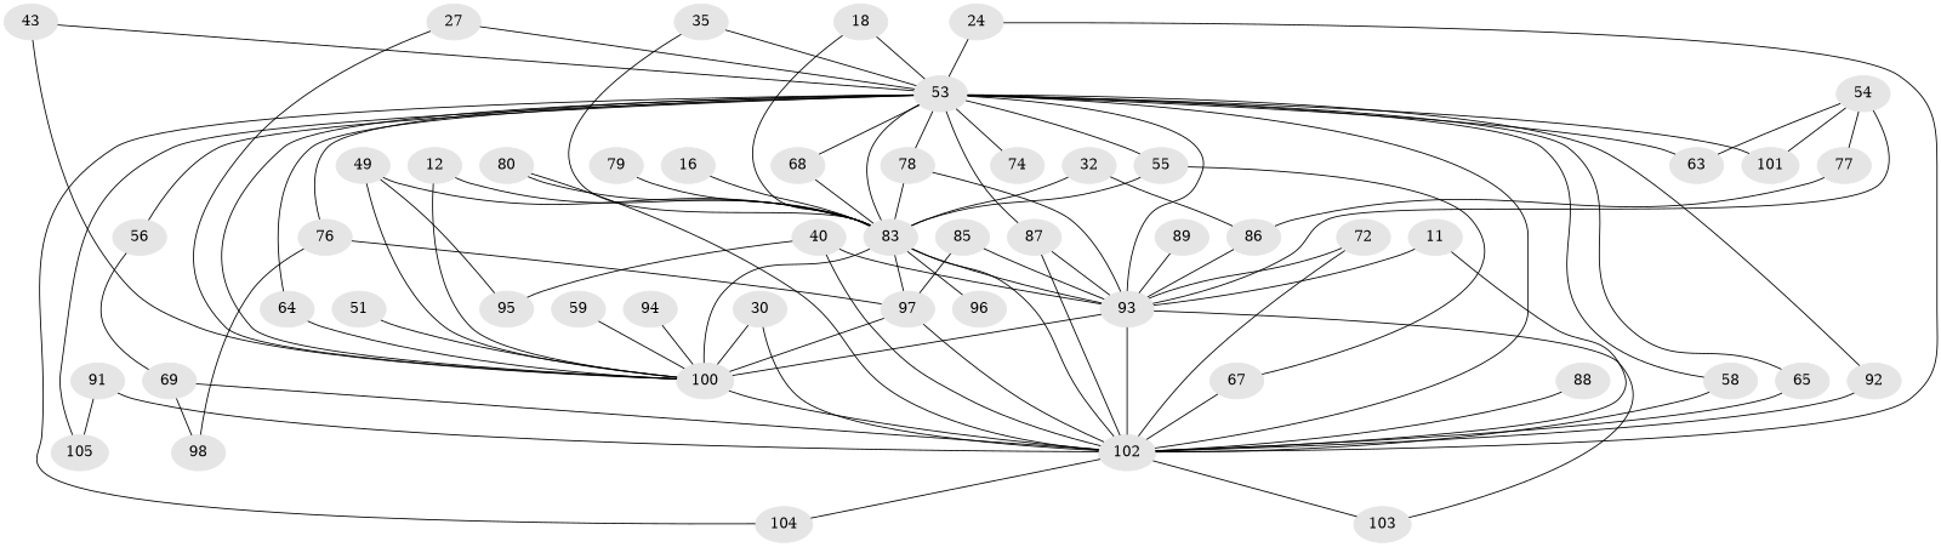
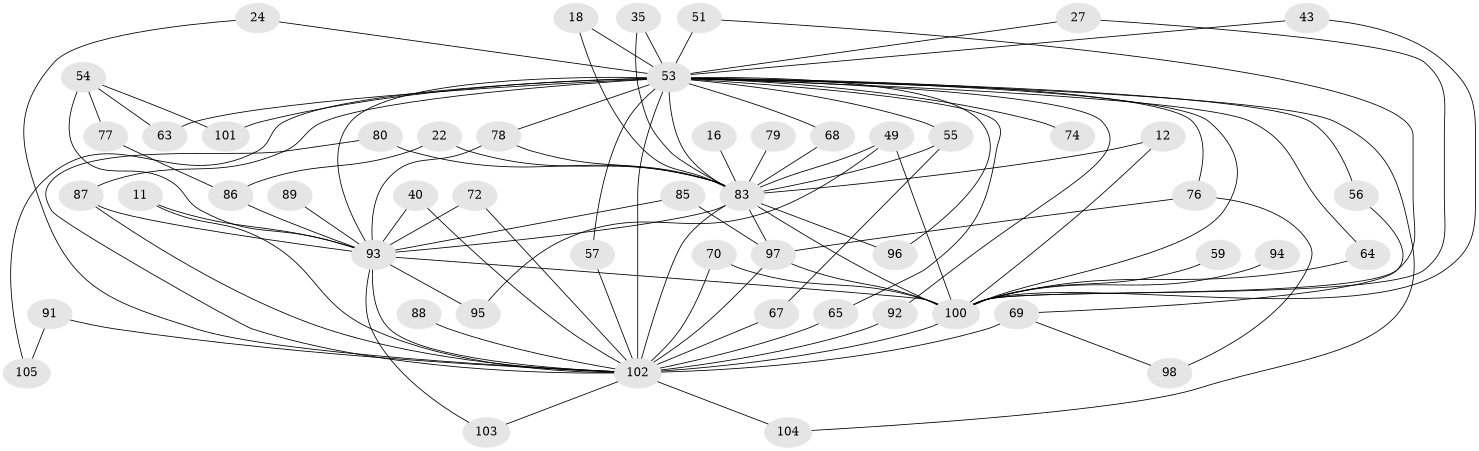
  graph {
    node [color=gray90 style=filled]
    93 [super="+22+90+62"]
    102 [super="+73+10"]
    100 [super="+19+5"]
    95
    103 [super="+17"]
    11
    104
    83 [super="+45+6"]
    96
    97 [super="+82"]
    12
    16
    53 [super="+31+7"]
    55
    56
-   58
+   58 [label=57]
    63
    64 [super="+20"]
    65 [super="+61"]
    68 [super="+28+38"]
    74
    76 [super="+75"]
    78 [super="+57"]
    87
    92 [super="+71"]
    101 [super="+99"]
    105
    18
    24
    27
-   32
+   32 [label=22]
    86 [super="+15"]
    35
    40
    43
    49 [super="+29"]
    51
    67 [super="+66"]
    69 [super="+46"]
    98
    54 [super="+33"]
    77
    59
-   70 [label=30]
+   70
    72 [super="+52"]
    88
    79
    80
    85
    89
    91
    94
    93 -- 102 [weight=7]
    93 -- 100 [weight=6]
-   40 -- 95
+   93 -- 95
    93 -- 103
    102 -- 103
    102 -- 104
    100 -- 102 [weight=6]
    11 -- 93
    11 -- 102
    83 -- 93 [weight=9]
    83 -- 102 [weight=4]
    83 -- 100 [weight=6]
    83 -- 96
    83 -- 97 [weight=2]
    97 -- 102
    97 -- 100
    12 -- 100
    12 -- 83
    16 -- 83 [weight=2]
    53 -- 93 [weight=9]
    53 -- 102 [weight=6]
    53 -- 100 [weight=6]
    53 -- 104
    53 -- 83 [weight=5]
+   53 -- 96
    53 -- 55
    53 -- 56
    53 -- 58
    53 -- 63
    53 -- 64
    53 -- 65
    53 -- 68 [weight=4]
    53 -- 74 [weight=2]
    53 -- 76 [weight=2]
    53 -- 78
    53 -- 87
    53 -- 92
    53 -- 101 [weight=2]
    53 -- 105
    55 -- 83
    55 -- 67
    56 -- 69
    58 -- 102
    64 -- 100 [weight=2]
    65 -- 102 [weight=2]
    68 -- 83
    76 -- 97
    76 -- 98
    78 -- 93
    78 -- 83 [weight=2]
    87 -- 93
    87 -- 102
    92 -- 102 [weight=2]
    18 -- 83
    18 -- 53
    24 -- 102
    24 -- 53
    27 -- 100
    27 -- 53
    32 -- 83
    32 -- 86
    86 -- 93 [weight=5]
    35 -- 83
    35 -- 53
    40 -- 93 [weight=2]
    40 -- 102
    43 -- 100
    43 -- 53
    49 -- 100 [weight=2]
    49 -- 95
    49 -- 83
    51 -- 100
+   51 -- 53
    67 -- 102 [weight=2]
    69 -- 102 [weight=3]
    69 -- 98
    54 -- 93 [weight=3]
    54 -- 63
    54 -- 101
    54 -- 77
    77 -- 86
    59 -- 100 [weight=2]
    70 -- 102
    70 -- 100
    72 -- 93 [weight=2]
    72 -- 102
    88 -- 102
    79 -- 83 [weight=2]
    80 -- 102
    80 -- 83
    85 -- 93
    85 -- 97
    89 -- 93 [weight=2]
    91 -- 102 [weight=2]
    91 -- 105
    94 -- 100
  }
